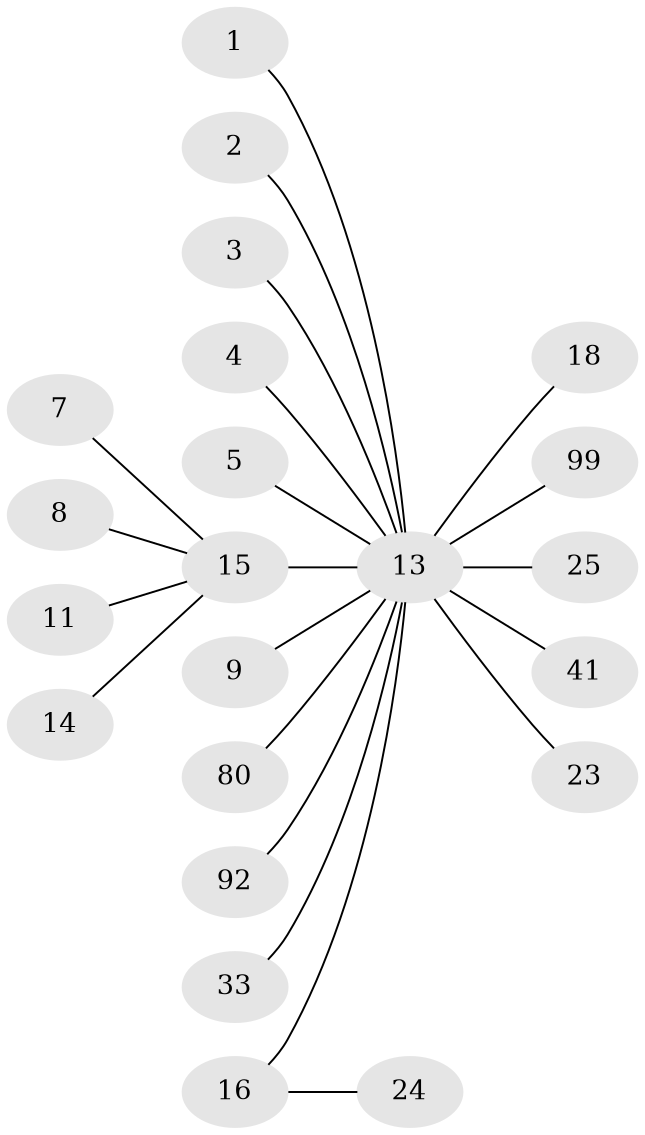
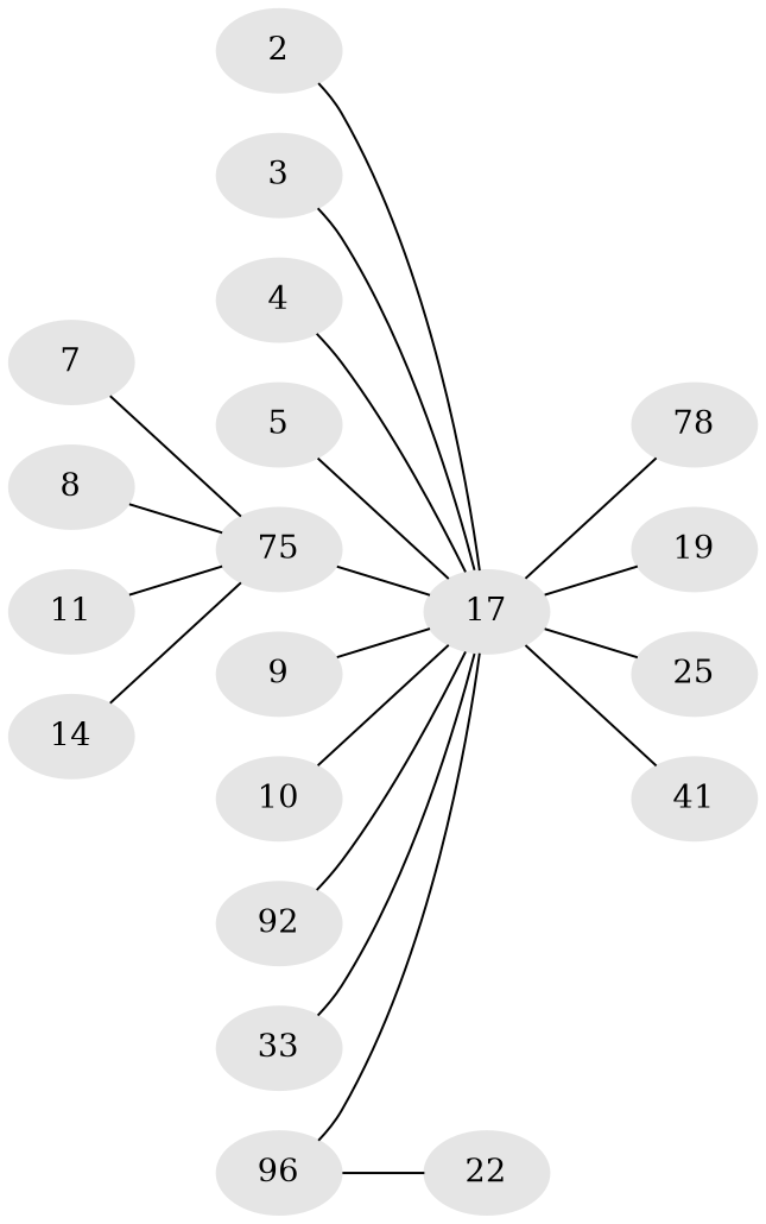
  graph {
    rankdir=LR
    node [color=gray90 style=filled]
    edge [weight=1.0]
-   1
-   17 [label=13]
-   18
-   19 [label=99]
+   17
+   18 [label=78]
+   19
    n5 [label=25]
    n6 [label=41]
-   23
    2
    3
    4
    5
    7
-   15
+   15 [label=75]
    8
    9
-   10 [label=80]
+   10
    11
    n18 [label=92]
    n19 [label=33]
    14
-   16
-   22 [label=24]
-   1 -- 17
+   16 [label=96]
+   22
    17 -- 18
    17 -- 19
    17 -- n5
    17 -- n6
-   17 -- 23
    2 -- 17
    3 -- 17
    4 -- 17
    5 -- 17
    7 -- 15
    15 -- 17
    8 -- 15
    9 -- 17
    10 -- 17
    11 -- 15
    n18 -- 17
    n19 -- 17
    14 -- 15
    16 -- 17
    16 -- 22
  }
